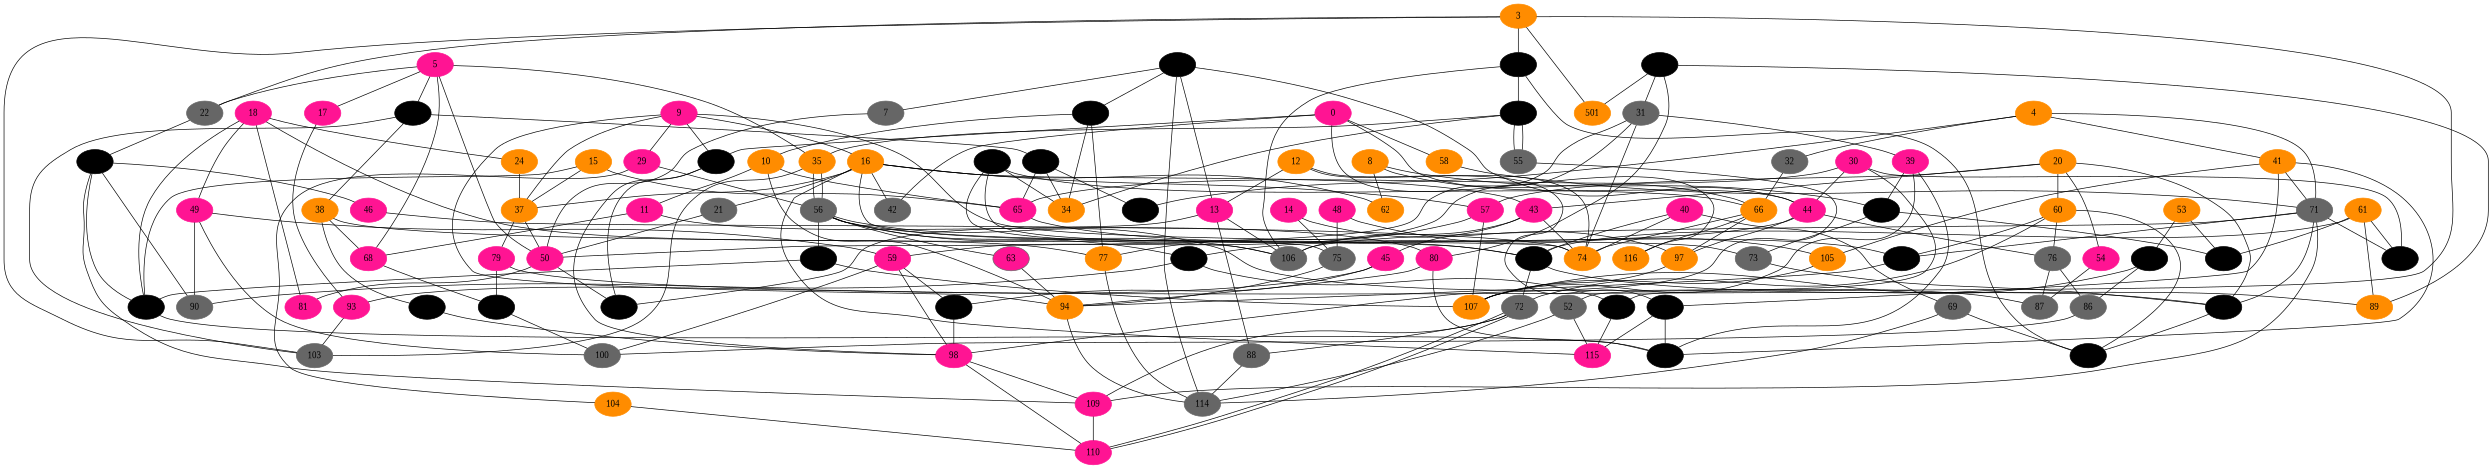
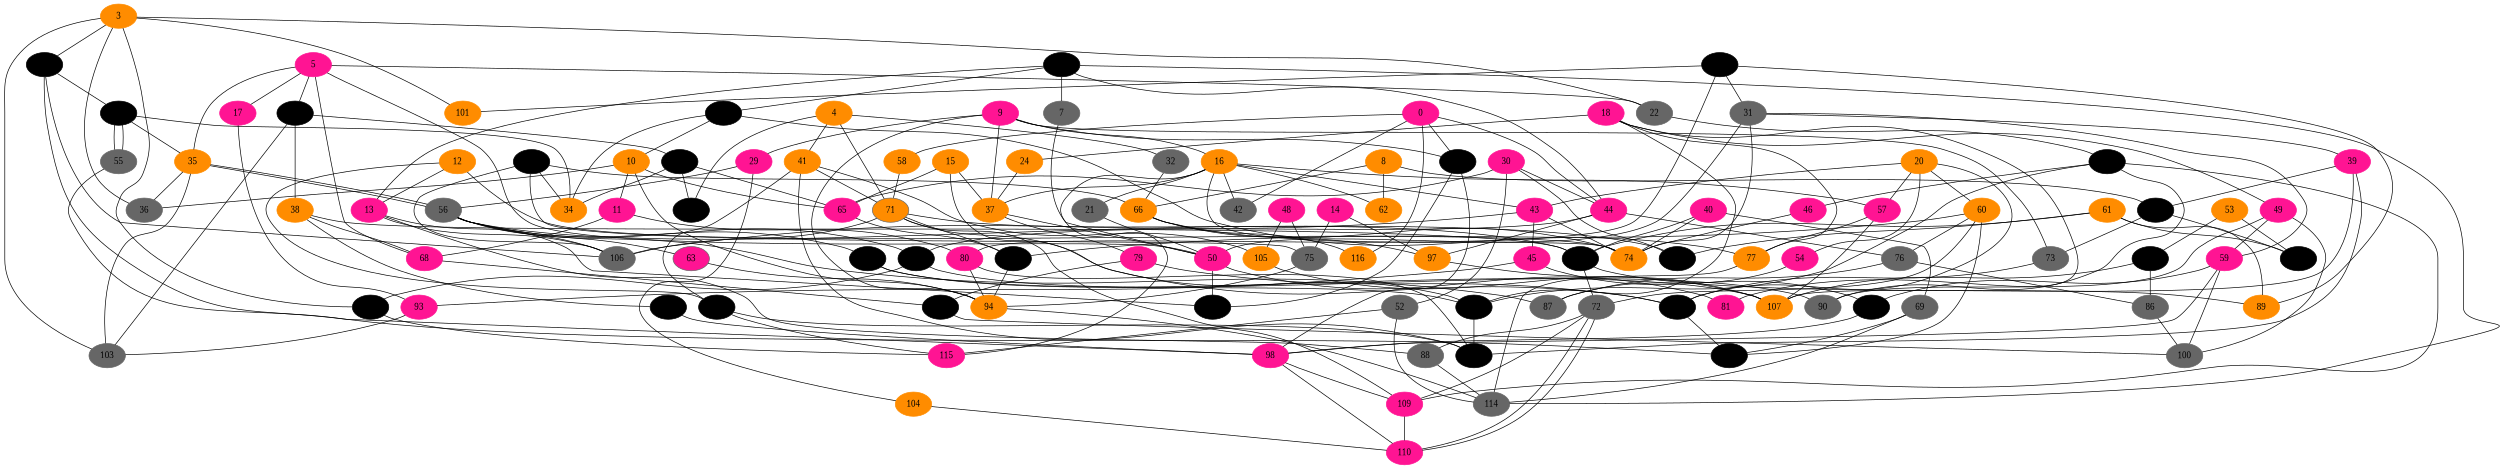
  graph {
    fontname="Liberation Serif"
    node [color=deeppink fontname="Liberation Serif" style=filled]
    edge [fontname="Liberation Serif"]
    1 [color=black]
    6 [color=black]
    7 [color=gray40]
    13
    44
    114 [color=gray40]
    10 [color=darkorange]
    34 [color=darkorange]
    77 [color=darkorange]
    50
    88 [color=gray40]
    106 [color=gray40]
    112 [color=black]
    97 [color=darkorange]
    76 [color=gray40]
    85 [color=black]
    n17 [label=0]
    42 [color=gray40]
    47 [color=black]
    58 [color=darkorange]
    116 [color=darkorange]
    98
-   71 [color=gray40]
+   71 [color=gray40 fillcolor=darkorange]
    3 [color=darkorange]
    22 [color=gray40]
    23 [color=black]
+   36 [color=gray40]
    92 [color=black]
-   101 [color=darkorange label=501]
+   101 [color=darkorange]
    103 [color=gray40]
    26 [color=black]
    28 [color=black]
    113 [color=black]
    115
    4 [color=darkorange]
    32 [color=gray40]
    41 [color=darkorange]
    108 [color=black]
    66 [color=darkorange]
    70 [color=black]
    102 [color=black]
    105 [color=darkorange]
    111 [color=black]
    109
    99 [color=black]
    78 [color=black]
    5
    17
    19 [color=black]
    35 [color=darkorange]
    68
    93
    27 [color=black]
    38 [color=darkorange]
    56 [color=gray40]
    81
    82 [color=black]
    94 [color=darkorange]
    11
    65
    8 [color=darkorange]
    51 [color=black]
    62 [color=darkorange]
    73 [color=gray40]
    84 [color=black]
    74 [color=darkorange]
    9
    29
    37 [color=darkorange]
    16 [color=darkorange]
    104 [color=darkorange]
    79
    80
    12 [color=darkorange]
    75 [color=gray40]
    14
    107 [color=darkorange]
    15 [color=darkorange]
    96 [color=black]
    21 [color=gray40]
    43
    57
    45
    18
    24 [color=darkorange]
    49
    90 [color=gray40]
    59
    100 [color=gray40]
    67 [color=black]
    95 [color=black]
    20 [color=darkorange]
    54
    60 [color=darkorange]
    87 [color=gray40]
    72 [color=gray40]
    46
    55 [color=gray40]
    25 [color=black]
    31 [color=gray40]
    89 [color=darkorange]
    39
    110
    63 [color=gray40 fillcolor=deeppink]
    91 [color=black]
    30
    52 [color=gray40]
    64 [color=black]
    33 [color=black]
    40
    69 [color=gray40]
    86 [color=gray40]
    48
    53 [color=darkorange]
    83 [color=black]
    61 [color=darkorange]
    1 -- 6
    1 -- 7
    1 -- 13
    1 -- 44
    1 -- 114
    6 -- 10
    6 -- 34
    6 -- 77
    7 -- 50
    13 -- 88
    13 -- 106
    13 -- 112
    44 -- 97
    44 -- 76
    44 -- 85
+   10 -- 36
    10 -- 94
    10 -- 11
    10 -- 65
    77 -- 114
    50 -- 112
    50 -- 81
    88 -- 114
    97 -- 107
    76 -- 87
    76 -- 86
    85 -- 92
    85 -- 90
    n17 -- 44
    n17 -- 42
    n17 -- 47
    n17 -- 58
    n17 -- 116
    47 -- 112
    47 -- 98
    58 -- 71
    98 -- 109
    98 -- 110
    71 -- 106
    71 -- 111
    71 -- 109
    71 -- 99
    71 -- 78
    3 -- 22
    3 -- 23
+   3 -- 36
    3 -- 92
    3 -- 101
    3 -- 103
    22 -- 26
    23 -- 106
    23 -- 28
    23 -- 113
    92 -- 115
    26 -- 109
    26 -- 96
    26 -- 90
    26 -- 46
    28 -- 34
    28 -- 35
    28 -- 55
    28 -- 55
    4 -- 71
    4 -- 32
    4 -- 41
    4 -- 108
    32 -- 66
    41 -- 71
    41 -- 70
    41 -- 102
    41 -- 105
    66 -- 97
    66 -- 116
    66 -- 74
    70 -- 115
    70 -- 102
    105 -- 107
    111 -- 113
    109 -- 110
    78 -- 94
    5 -- 50
    5 -- 22
    5 -- 17
    5 -- 19
    5 -- 35
    5 -- 68
    17 -- 93
    19 -- 103
    19 -- 27
    19 -- 38
+   35 -- 36
    35 -- 103
    35 -- 56
    35 -- 56
    68 -- 82
    93 -- 103
    27 -- 34
    27 -- 108
    27 -- 65
    38 -- 68
    38 -- 67
    38 -- 95
    56 -- 106
    56 -- 85
    56 -- 67
    56 -- 87
    56 -- 63
    56 -- 91
    82 -- 100
    94 -- 114
    11 -- 68
    11 -- 80
    65 -- 78
    8 -- 66
    8 -- 51
    8 -- 62
    51 -- 73
    51 -- 84
    73 -- 111
    9 -- 47
    9 -- 94
    9 -- 73
    9 -- 29
    9 -- 37
    9 -- 16
    29 -- 56
    29 -- 104
    37 -- 50
    37 -- 79
    16 -- 42
    16 -- 115
    16 -- 62
    16 -- 74
    16 -- 37
    16 -- 21
    16 -- 43
    16 -- 57
    104 -- 110
    79 -- 111
    79 -- 82
    80 -- 102
    80 -- 94
    12 -- 13
    12 -- 70
    12 -- 74
    75 -- 94
    14 -- 97
    14 -- 75
    15 -- 65
    15 -- 37
    15 -- 96
    96 -- 102
    21 -- 50
    43 -- 106
    43 -- 74
    43 -- 45
    57 -- 77
    57 -- 107
    45 -- 93
    45 -- 64
    18 -- 77
    18 -- 81
    18 -- 96
    18 -- 24
    18 -- 49
    24 -- 37
    49 -- 90
    49 -- 59
    49 -- 100
    59 -- 98
    59 -- 100
    59 -- 64
    67 -- 72
    67 -- 89
    95 -- 98
    20 -- 111
    20 -- 43
    20 -- 57
    20 -- 54
    20 -- 60
    54 -- 87
    60 -- 76
    60 -- 113
    60 -- 78
    60 -- 72
    72 -- 88
    72 -- 109
    72 -- 110
    72 -- 110
    46 -- 74
    55 -- 98
    25 -- 101
    25 -- 80
    25 -- 31
    25 -- 89
    31 -- 50
    31 -- 74
    31 -- 59
    31 -- 39
    39 -- 102
    39 -- 51
    39 -- 107
    63 -- 94
    91 -- 107
    91 -- 96
    30 -- 44
    30 -- 99
    30 -- 65
    30 -- 52
    52 -- 114
    52 -- 115
    64 -- 98
    33 -- 34
    33 -- 106
    33 -- 66
    33 -- 75
    40 -- 74
    40 -- 67
    40 -- 69
    69 -- 114
    69 -- 113
    86 -- 100
    48 -- 105
    48 -- 75
    53 -- 84
    53 -- 83
    83 -- 107
    83 -- 86
    61 -- 99
    61 -- 84
    61 -- 67
    61 -- 89
  }
